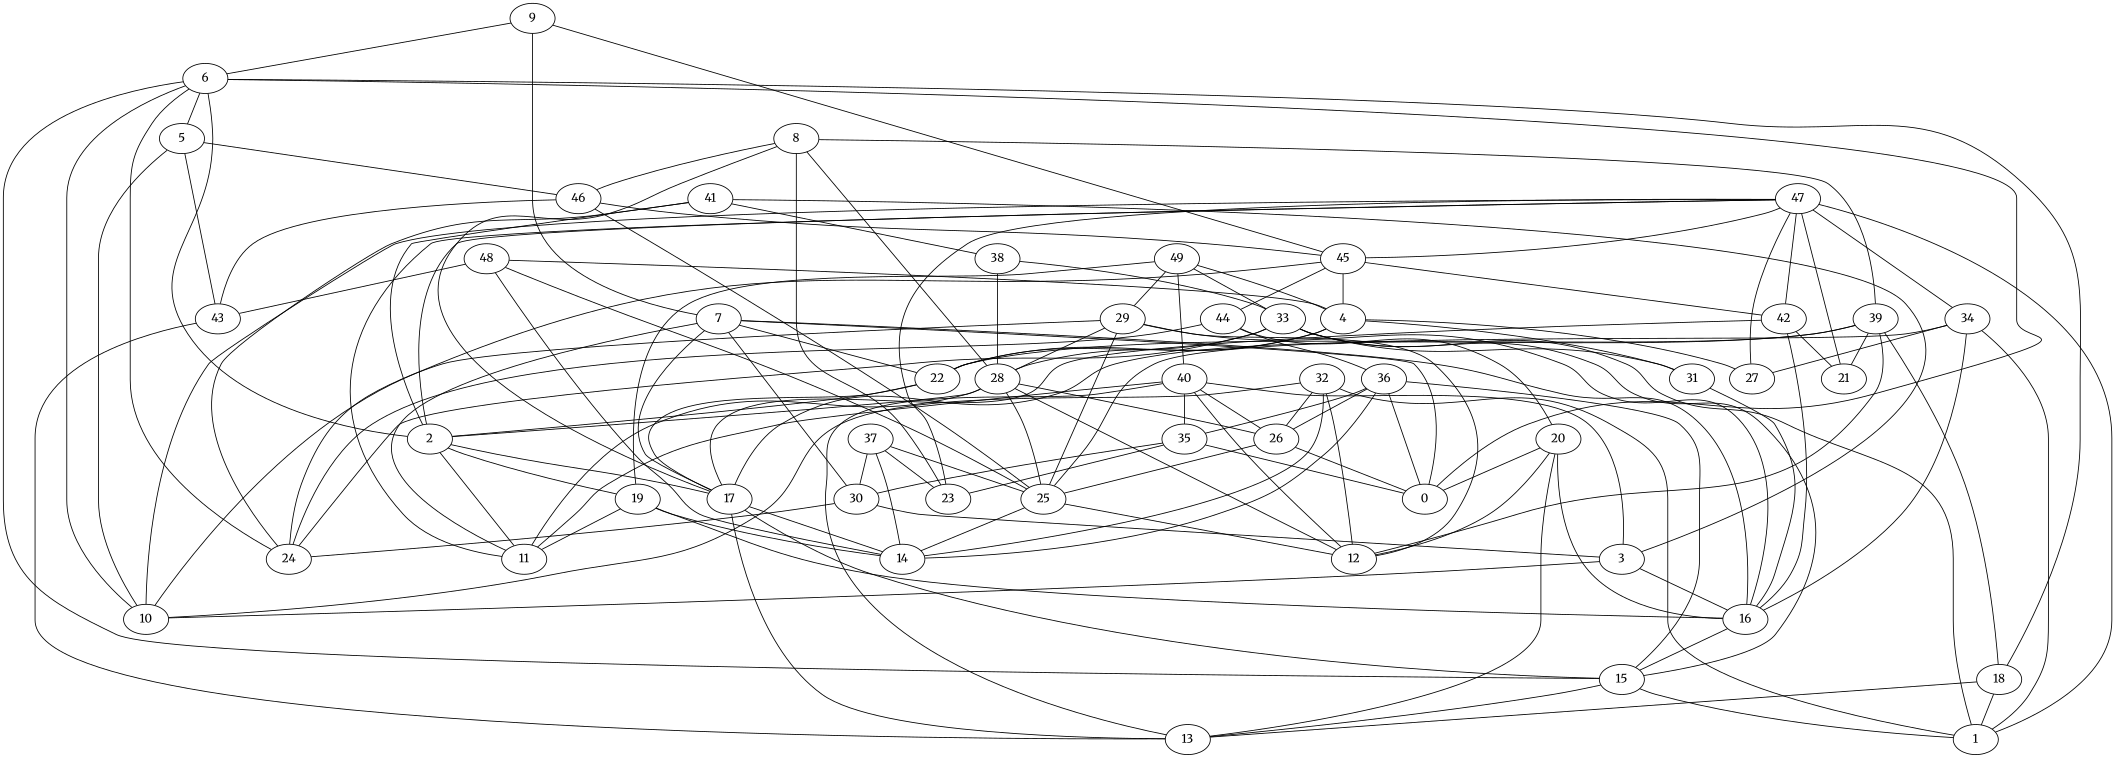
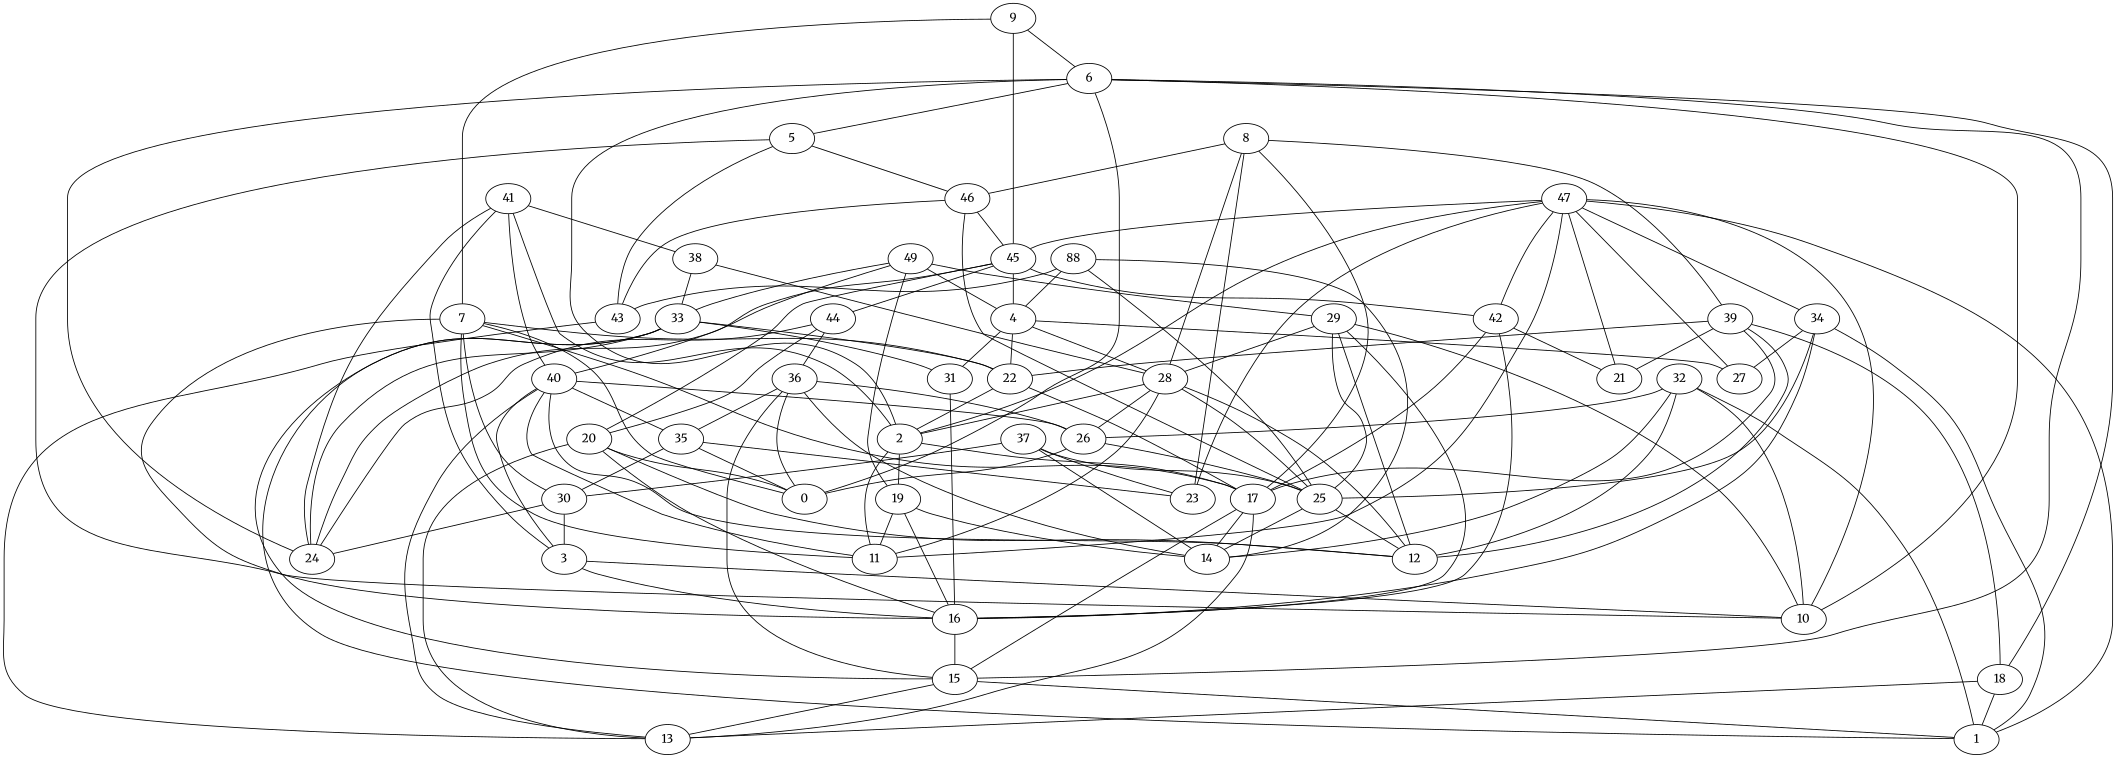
  digraph {
    fontname=Merriweather
    node [fontname=Merriweather]
    edge [color=black dir=none fontname=Merriweather]
    38
    28
    33
    25
    12
    26
    11
    2
    1
    15
    24
    22
    31
    9
    39
    6
    45
    18
    17
    21
    5
    10
    0
    4
    42
    20
    44
    13
    46
    43
    14
    49
    29
    40
    19
    16
    35
    3
    27
    23
    30
    36
    7
-   48
+   48 [label=88]
    37
    32
    34
    41
    47
    8
    subgraph sub_1 {
      38
      28
      33
      25
      12
      26
      11
      2
      1
      15
      24
      22
      31
      9
      39
      6
      45
      18
      17
      21
      5
      10
      0
      4
      42
      20
      44
      13
      46
      43
      14
      49
      29
      40
      19
      16
      35
      3
      27
      23
      30
      36
      7
      48
      37
      32
      34
      41
      47
      8
    }
    38 -> 28
    38 -> 33
    28 -> 25
    28 -> 12
    28 -> 26
    28 -> 11
    28 -> 2
    33 -> 1
    33 -> 15
    33 -> 24
    33 -> 22
    33 -> 31
    25 -> 12
    25 -> 14
    26 -> 25
    26 -> 0
    2 -> 11
    2 -> 17
    2 -> 19
    15 -> 1
    15 -> 13
    22 -> 2
    22 -> 17
    31 -> 16
    9 -> 6
    9 -> 45
    9 -> 7
    39 -> 12
    39 -> 22
    39 -> 18
    39 -> 17
    39 -> 21
    6 -> 2
    6 -> 15
    6 -> 24
    6 -> 18
    6 -> 5
    6 -> 10
    6 -> 0
    45 -> 24
    45 -> 4
    45 -> 42
+   45 -> 20
    45 -> 44
    18 -> 1
    18 -> 13
    17 -> 15
    17 -> 13
    17 -> 14
    5 -> 10
    5 -> 46
    5 -> 43
    4 -> 28
    4 -> 22
    4 -> 31
    4 -> 27
    42 -> 17
    42 -> 21
    42 -> 16
    20 -> 12
    20 -> 0
    20 -> 13
    20 -> 16
    44 -> 24
    44 -> 20
    44 -> 36
    46 -> 25
    46 -> 45
    46 -> 43
    43 -> 13
    49 -> 33
    49 -> 4
    49 -> 29
    49 -> 40
    49 -> 19
    29 -> 28
    29 -> 25
    29 -> 12
    29 -> 10
    29 -> 16
    40 -> 12
    40 -> 26
    40 -> 11
    40 -> 13
    40 -> 35
    40 -> 3
    19 -> 11
    19 -> 14
    19 -> 16
    16 -> 15
    35 -> 0
    35 -> 23
    35 -> 30
    3 -> 10
    3 -> 16
    30 -> 24
    30 -> 3
    36 -> 26
    36 -> 15
    36 -> 0
    36 -> 14
    36 -> 35
    7 -> 11
    7 -> 22
    7 -> 17
    7 -> 0
    7 -> 16
    7 -> 30
    48 -> 25
    48 -> 4
    48 -> 43
    48 -> 14
    37 -> 25
    37 -> 14
    37 -> 23
    37 -> 30
    32 -> 12
    32 -> 26
    32 -> 1
    32 -> 10
    32 -> 14
    34 -> 25
    34 -> 1
    34 -> 16
    34 -> 27
    41 -> 38
    41 -> 2
    41 -> 24
+   41 -> 40
    41 -> 3
    47 -> 11
    47 -> 2
    47 -> 1
    47 -> 45
    47 -> 21
    47 -> 10
    47 -> 42
    47 -> 27
    47 -> 23
    47 -> 34
    8 -> 28
    8 -> 39
    8 -> 17
    8 -> 46
    8 -> 23
  }
